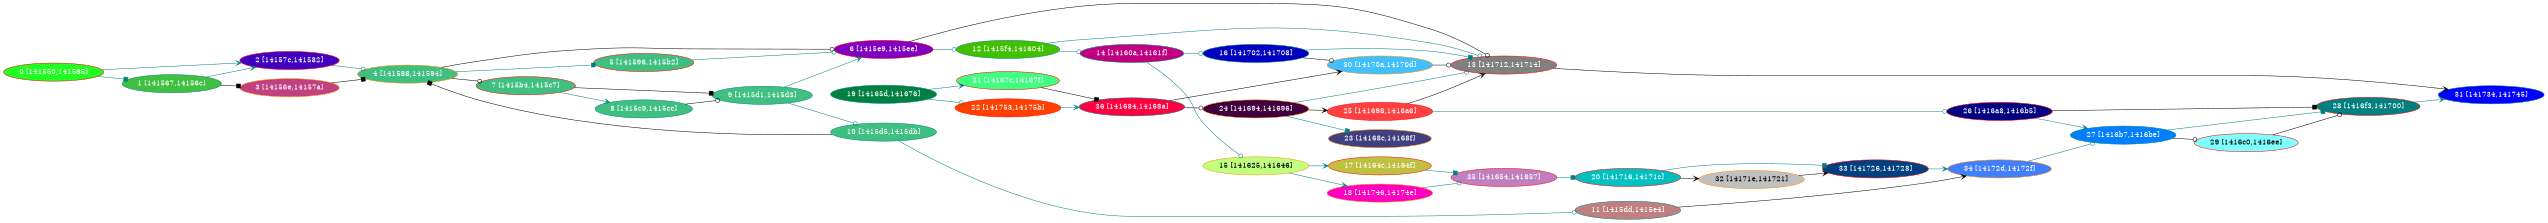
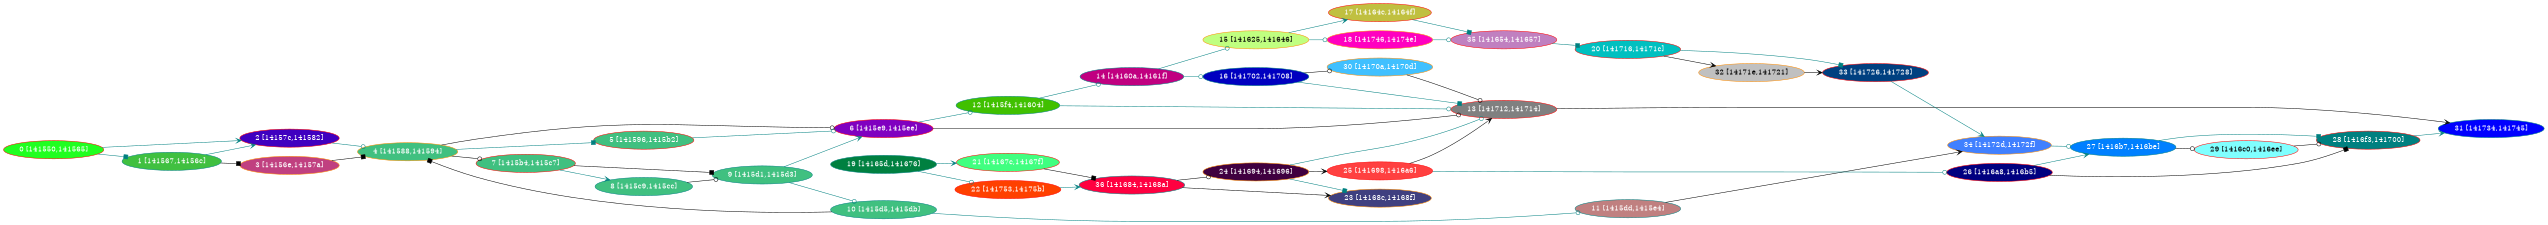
  digraph {
    rankdir=LR
    node [color=red fillcolor="#40C080" fontcolor="#ffffff" shape=oval style=filled]
    edge [arrowhead=odot color=teal]
    n1 [fillcolor="#20FF20" label="0 [141550,141565]"]
    n2 [color=teal fillcolor="#40C040" label="1 [141567,14156c]"]
    n3 [fillcolor="#4000C0" label="2 [14157c,141582]"]
    n4 [color=darkorange fillcolor="#C04080" label="3 [14156e,14157a]"]
    n5 [color=darkorange label="4 [141588,141594]"]
    n6 [label="5 [141596,1415b2]"]
    n7 [fillcolor="#8000C0" label="6 [1415e9,1415ee]"]
    n8 [label="7 [1415b4,1415c7]"]
    n9 [color=teal fillcolor="#40C000" label="12 [1415f4,141604]"]
    n10 [fillcolor="#808080" label="13 [141712,141714]"]
    n11 [color=teal label="8 [1415c9,1415cc]"]
    n12 [color=teal label="9 [1415d1,1415d3]"]
    n13 [color=teal fillcolor="#C00080" label="14 [14160a,14161f]"]
    n14 [color=teal fillcolor="#0000FF" label="31 [141734,141745]"]
    n15 [color=teal label="10 [1415d5,1415db]"]
    n16 [color=teal fillcolor="#C08080" label="11 [1415dd,1415e4]"]
    n17 [color=darkorange fillcolor="#4080FF" label="34 [14172d,14172f]"]
    n18 [color=teal fillcolor="#0080FF" label="27 [1416b7,1416be]"]
    n19 [color=darkorange fillcolor="#C0FF80" fontcolor="#000000" label="15 [141625,141646]"]
    n20 [color=teal fillcolor="#0000C0" label="16 [141702,141708]"]
    n21 [fillcolor="#C0C040" label="17 [14164c,14164f]"]
    n22 [color=darkorange fillcolor="#FF00C0" label="18 [141746,14174e]"]
    n23 [color=darkorange fillcolor="#40C0FF" label="30 [14170a,14170d]"]
    n24 [fillcolor="#C080C0" label="35 [141654,141657]"]
    n25 [fillcolor="#00C0C0" label="20 [141716,14171c]"]
    n26 [color=teal fillcolor="#008040" label="19 [14165d,141676]"]
    n27 [fillcolor="#40FF80" label="21 [14167c,14167f]"]
    n28 [fillcolor="#FF4000" label="22 [141753,14175b]"]
    n29 [color=teal fillcolor="#FF0040" label="36 [141684,14168a]"]
    n30 [color=darkorange fillcolor="#C0C0C0" fontcolor="#000000" label="32 [14171e,141721]"]
    n31 [fillcolor="#004080" label="33 [141726,141728]"]
    n32 [color=darkorange fillcolor="#404080" label="23 [14168c,14168f]"]
    n33 [color=darkorange fillcolor="#400040" label="24 [141694,141696]"]
    n34 [fillcolor="#FF4040" label="25 [141698,1416a6]"]
    n35 [fillcolor="#000080" label="26 [1416a8,1416b5]"]
    n36 [fillcolor="#008080" label="28 [1416f3,141700]"]
    n37 [fillcolor="#80FFFF" fontcolor="#000000" label="29 [1416c0,1416ee]"]
    n1 -> n2 [arrowhead=box]
    n1 -> n3 [arrowhead=vee]
    n2 -> n3 [arrowhead=vee]
    n2 -> n4 [arrowhead=box color=black]
    n3 -> n5
    n4 -> n5 [arrowhead=box color=black]
    n5 -> n6 [arrowhead=box]
    n5 -> n7 [color=black]
    n5 -> n8 [color=black]
    n6 -> n7
    n7 -> n9
    n7 -> n10 [color=black]
    n8 -> n11 [arrowhead=vee]
    n8 -> n12 [arrowhead=box color=black]
    n9 -> n10
    n9 -> n13
    n10 -> n14 [arrowhead=vee color=black]
    n11 -> n12 [color=black]
    n12 -> n7 [arrowhead=vee]
    n12 -> n15
    n13 -> n19
    n13 -> n20
    n15 -> n5 [arrowhead=box color=black]
    n15 -> n16
    n16 -> n17 [arrowhead=vee color=black]
    n17 -> n18
    n18 -> n36 [arrowhead=box]
    n18 -> n37 [color=black]
    n19 -> n21 [arrowhead=vee]
-   n19 -> n22 [arrowhead=vee]
+   n19 -> n22
    n20 -> n10 [arrowhead=box]
    n20 -> n23 [color=black]
    n21 -> n24 [arrowhead=box]
    n22 -> n24
    n23 -> n10 [color=black]
    n24 -> n25 [arrowhead=box]
    n25 -> n30 [arrowhead=vee color=black]
    n25 -> n31 [arrowhead=box]
    n26 -> n27 [arrowhead=vee]
    n26 -> n28
    n27 -> n29 [arrowhead=box color=black]
    n28 -> n29 [arrowhead=vee]
-   n29 -> n23 [arrowhead=vee color=black]
+   n29 -> n32 [arrowhead=vee color=black]
    n29 -> n33 [color=black]
    n30 -> n31 [arrowhead=vee color=black]
    n31 -> n17 [arrowhead=vee]
    n33 -> n10
    n33 -> n32 [arrowhead=box]
    n33 -> n34 [arrowhead=vee color=black]
    n34 -> n10 [arrowhead=vee color=black]
    n34 -> n35
    n35 -> n18 [arrowhead=vee]
    n35 -> n36 [arrowhead=box color=black]
    n36 -> n14 [arrowhead=vee]
    n37 -> n36 [color=black]
  }
